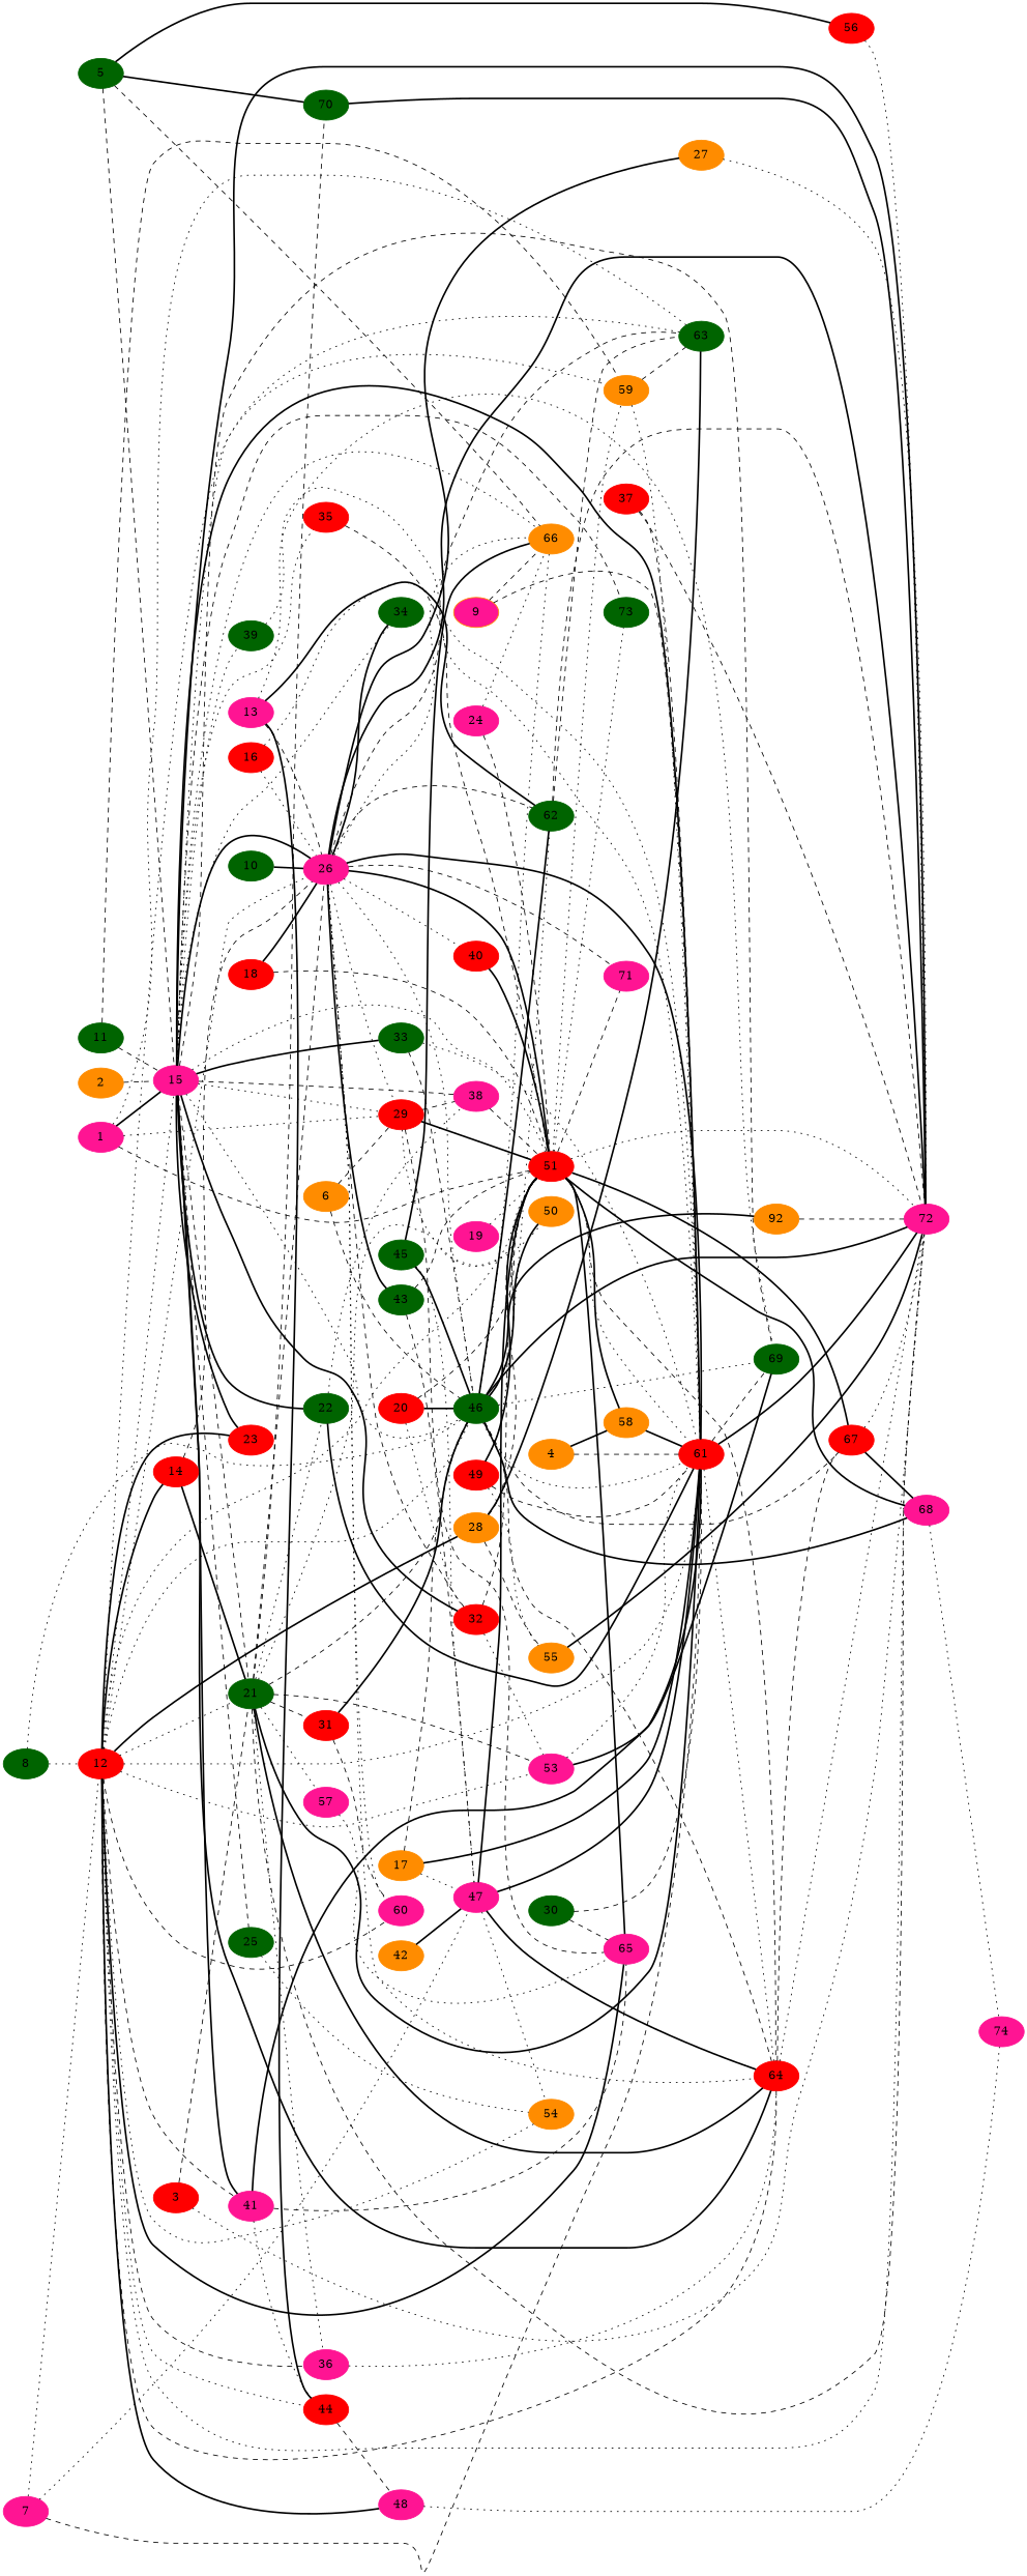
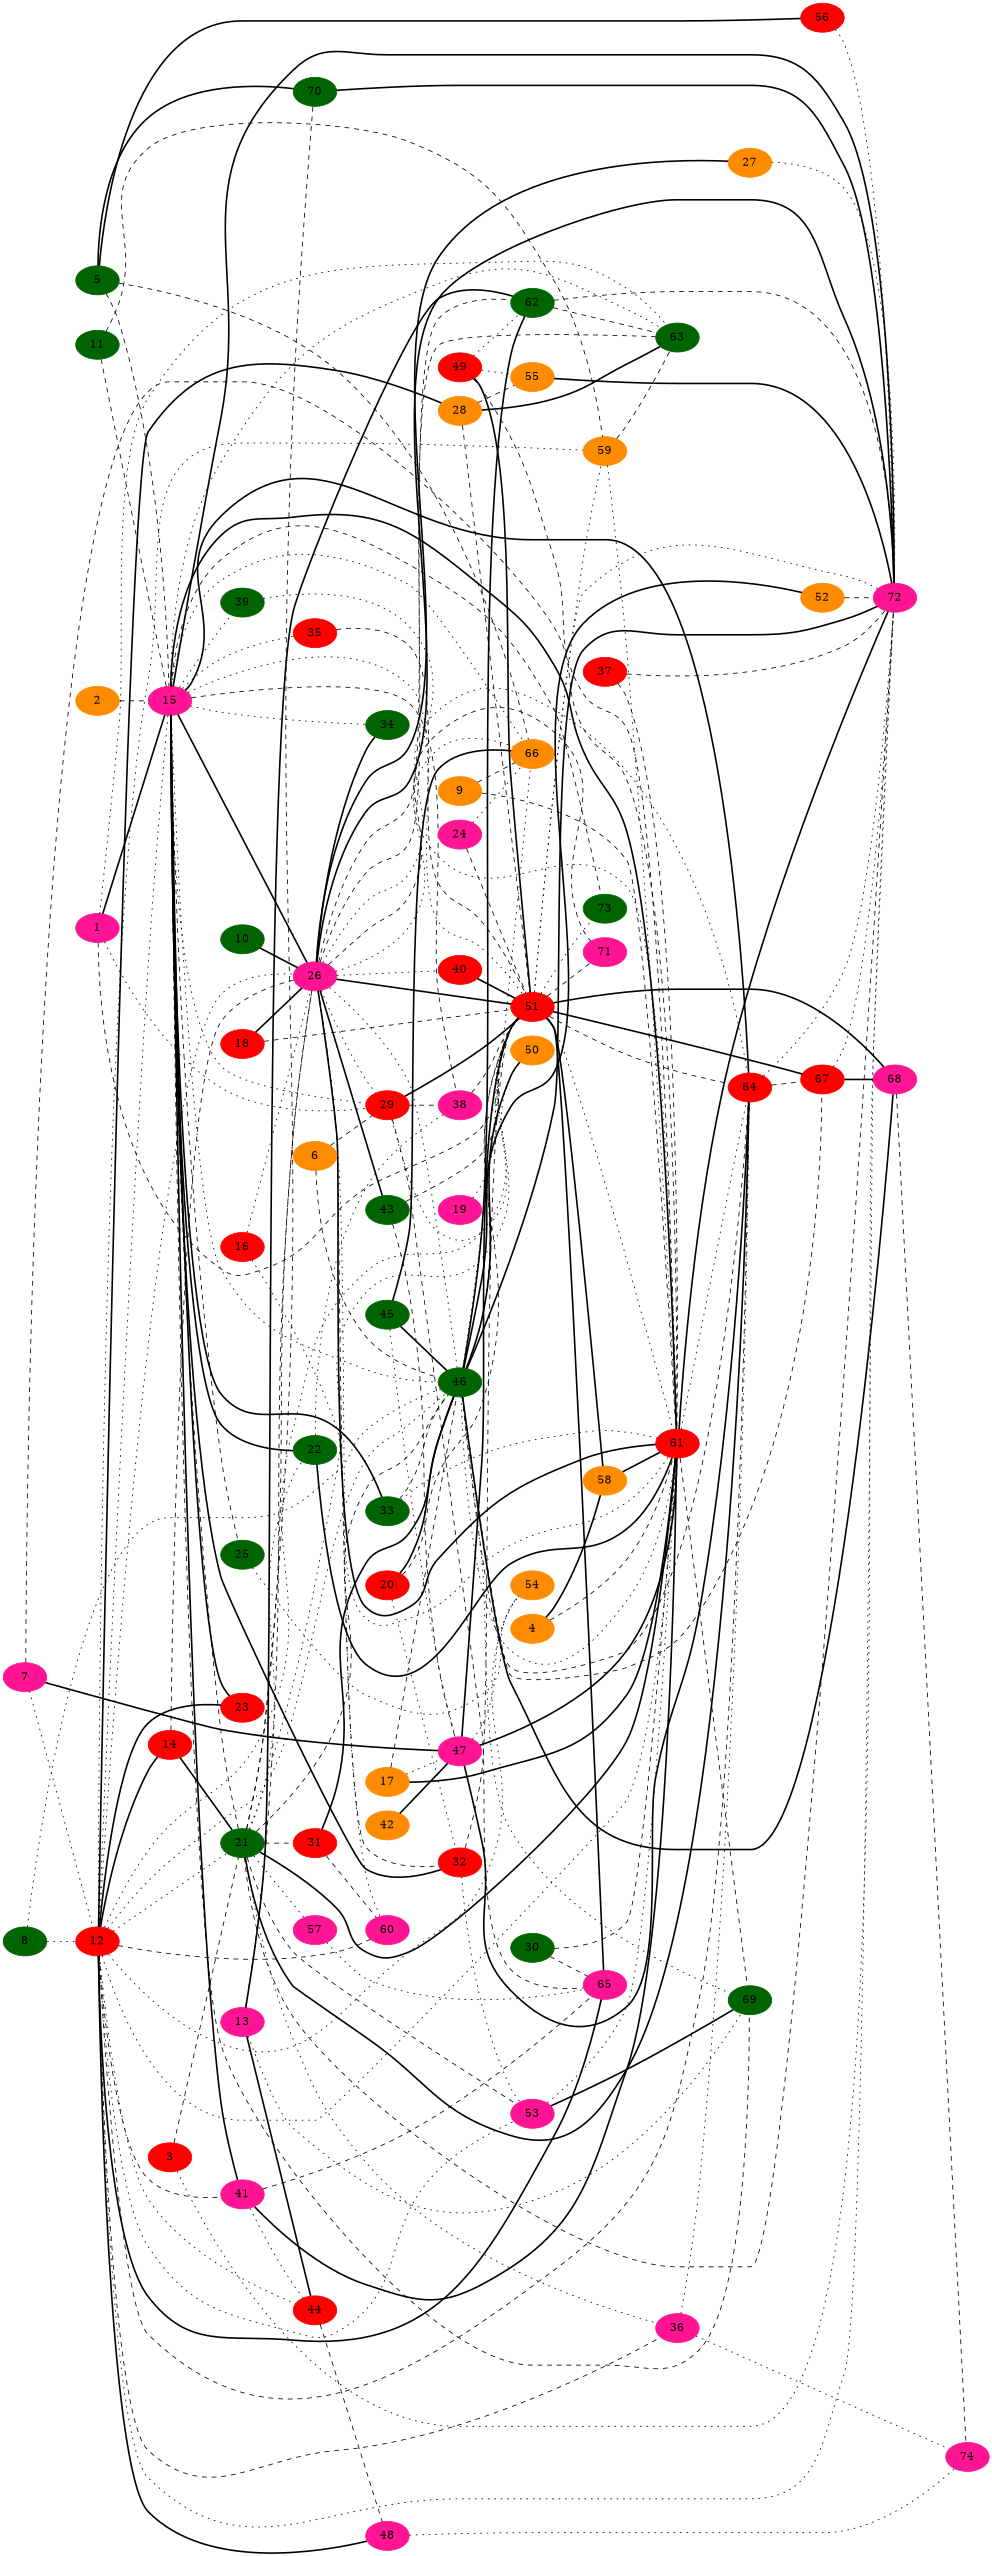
  graph {
    rankdir=LR
    node [color=deeppink style=filled]
    edge [style=dotted weight=1.0]
    1
    15
    29 [color=red]
    51 [color=red]
    63 [color=darkgreen]
    72
    21 [color=darkgreen]
    61 [color=red]
    66 [color=darkorange]
    46 [color=darkgreen]
    26
    23 [color=red]
    41
    64 [color=red]
    69 [color=darkgreen]
    22 [color=darkgreen]
    25 [color=darkgreen]
    32 [color=red]
    33 [color=darkgreen]
    34 [color=darkgreen]
    35 [color=red]
    38
    39 [color=darkgreen]
    73 [color=darkgreen]
    65
    50 [color=darkorange]
    58 [color=darkorange]
    59 [color=darkorange]
    71
    67 [color=red]
    68
    2 [color=darkorange]
    3 [color=red]
    70 [color=darkgreen]
    36
    53
    31 [color=red]
    57
    4 [color=darkorange]
    5 [color=darkgreen]
    56 [color=red]
    6 [color=darkorange]
    62 [color=darkgreen]
-   52 [color=darkorange label=92]
+   52 [color=darkorange]
    7
    12 [color=red]
    47
    14 [color=red]
    28 [color=darkorange]
    44 [color=red]
    48
    54 [color=darkorange]
    60
    8 [color=darkgreen]
-   9 [color=darkorange fillcolor=deeppink]
+   9 [color=darkorange]
    10 [color=darkgreen]
    27 [color=darkorange]
    40 [color=red]
    43 [color=darkgreen]
    11 [color=darkgreen]
    55 [color=darkorange]
    74
    13
    42 [color=darkorange]
    16 [color=red]
    17 [color=darkorange]
    18 [color=red]
    19
    20 [color=red]
    24
    30 [color=darkgreen]
    37 [color=red]
    45 [color=darkgreen]
    49 [color=red]
    1 -- 15 [style=bold]
    1 -- 29
    1 -- 51 [style=dashed]
    1 -- 63
    15 -- 29
    15 -- 51 [weight=2.0]
    15 -- 63
    15 -- 72 [style=bold weight=2.0]
    15 -- 21 [style=dashed weight=3.0]
    15 -- 61 [style=bold weight=3.0]
    15 -- 66 [weight=2.0]
    15 -- 46 [weight=4.0]
    15 -- 26 [style=bold weight=2.0]
    15 -- 23 [style=bold]
    15 -- 41 [style=bold]
    15 -- 64 [style=bold weight=5.0]
    15 -- 69 [style=dashed]
    15 -- 22 [style=bold]
    15 -- 25 [style=dashed weight=2.0]
    15 -- 32 [style=bold]
    15 -- 33 [style=bold]
    15 -- 34
    15 -- 35
    15 -- 38 [style=dashed]
    15 -- 39 [weight=2.0]
    15 -- 73 [style=dashed]
    29 -- 51 [style=bold]
    29 -- 38 [style=dashed]
    29 -- 65 [style=dashed]
    29 -- 50
    51 -- 72
    51 -- 61 [weight=2.0]
    51 -- 64 [style=dashed]
    51 -- 73
    51 -- 65 [style=bold weight=2.0]
    51 -- 58 [style=bold]
    51 -- 59
    51 -- 71 [style=dashed]
    51 -- 67 [style=bold]
    51 -- 68 [style=bold weight=2.0]
    21 -- 51
    21 -- 72 [style=dashed]
    21 -- 61 [style=bold]
    21 -- 46 [style=dashed]
    21 -- 26 [style=dashed]
    21 -- 64 [style=bold]
    21 -- 22
    21 -- 70 [style=dashed]
    21 -- 36
    21 -- 53 [style=dashed]
    21 -- 31 [style=dashed weight=2.0]
    21 -- 57
    61 -- 72 [style=bold]
    61 -- 64 [weight=2.0]
    61 -- 69 [style=dashed]
    46 -- 51 [style=dashed]
    46 -- 72 [style=bold weight=2.0]
    46 -- 61 [weight=2.0]
    46 -- 66 [weight=2.0]
    46 -- 64 [style=dashed]
    46 -- 69 [weight=2.0]
    46 -- 50 [style=bold]
    46 -- 67 [style=dashed]
    46 -- 68 [style=bold]
    46 -- 62 [style=bold weight=2.0]
    46 -- 52 [style=bold]
    26 -- 29
    26 -- 51 [style=bold]
    26 -- 63 [style=dashed]
    26 -- 72 [style=bold]
    26 -- 61 [style=bold]
    26 -- 66
    26 -- 46
    26 -- 64
    26 -- 32 [style=dashed]
    26 -- 34 [style=bold]
    26 -- 71 [style=dashed]
    26 -- 62 [style=dashed]
    26 -- 60
    26 -- 27 [style=bold]
    26 -- 40
    26 -- 43 [style=bold]
    41 -- 61 [style=bold]
    41 -- 65 [style=dashed]
    41 -- 44
    64 -- 72 [weight=2.0]
    64 -- 67 [style=dashed]
    22 -- 61 [style=bold]
    22 -- 38
    25 -- 54
    32 -- 51 [style=dashed]
    32 -- 53
    33 -- 61
    33 -- 46 [style=dashed]
    35 -- 51 [style=dashed]
    38 -- 51 [style=dashed]
    39 -- 61
    58 -- 61 [style=bold]
    59 -- 63 [style=dashed]
    59 -- 61
    67 -- 72
    67 -- 68 [style=bold]
-   68 -- 74
+   68 -- 74 [style=dashed]
    2 -- 15 [style=dashed]
    3 -- 72
    3 -- 21 [style=dashed]
    70 -- 72 [style=bold]
    36 -- 64
+   36 -- 74
    53 -- 61
    53 -- 69 [style=bold]
    31 -- 46 [style=bold]
    31 -- 60 [style=dashed]
    57 -- 65
    4 -- 61 [style=dashed]
    4 -- 58 [style=bold]
    5 -- 15 [style=dashed]
    5 -- 66 [style=dashed]
    5 -- 70 [style=bold]
    5 -- 56 [style=bold]
    56 -- 72 [weight=2.0]
    6 -- 29 [style=dashed]
    6 -- 46 [style=dashed]
    62 -- 63 [style=dashed]
    62 -- 72 [style=dashed]
    52 -- 72 [style=dashed]
    7 -- 61 [style=dashed]
    7 -- 12
-   7 -- 47
+   7 -- 47 [style=bold]
    12 -- 15 [weight=2.0]
    12 -- 51
    12 -- 72
    12 -- 21
    12 -- 61 [weight=2.0]
    12 -- 46
    12 -- 26 [weight=2.0]
    12 -- 23 [style=bold]
    12 -- 41 [style=dashed]
    12 -- 64 [style=dashed]
    12 -- 65 [style=bold]
    12 -- 59
    12 -- 36 [style=dashed]
    12 -- 53 [weight=2.0]
    12 -- 14 [style=bold]
    12 -- 28 [style=bold]
    12 -- 44
    12 -- 48 [style=bold]
    12 -- 54
    12 -- 60 [style=dashed]
    47 -- 51 [style=bold]
    47 -- 61 [style=bold]
    47 -- 64 [style=bold]
    47 -- 54
    14 -- 21 [style=bold]
    14 -- 26 [style=dashed]
    28 -- 51 [style=dashed]
    28 -- 63 [style=bold]
    28 -- 55 [style=dashed]
    44 -- 48 [style=dashed]
    48 -- 74
    8 -- 46
    8 -- 12 [weight=2.0]
    9 -- 61 [style=dashed]
    9 -- 66 [style=dashed]
    10 -- 26 [style=bold]
    27 -- 72
    40 -- 51 [style=bold]
    43 -- 51 [style=dashed]
    43 -- 47 [style=dashed]
    11 -- 15 [style=dashed weight=2.0]
    11 -- 59 [style=dashed]
    55 -- 72 [style=bold]
    13 -- 26 [style=dashed]
    13 -- 69
    13 -- 62 [style=bold]
    13 -- 44 [style=bold]
    42 -- 47 [style=bold]
    16 -- 61
    16 -- 26
    17 -- 61 [style=bold]
    17 -- 46 [style=dashed]
    17 -- 47
    18 -- 51 [style=dashed]
    18 -- 26 [style=bold]
    19 -- 51
    20 -- 51 [style=dashed weight=2.0]
    20 -- 46 [style=bold]
    20 -- 32
    24 -- 51 [style=dashed]
    24 -- 66
    30 -- 61 [style=dashed]
    30 -- 65 [style=dashed]
    37 -- 72 [style=dashed]
    37 -- 61 [style=dashed]
    45 -- 66 [style=bold]
    45 -- 46 [style=bold]
    45 -- 47
    49 -- 51 [style=bold]
    49 -- 61 [style=dashed]
    49 -- 62
    49 -- 55
  }
